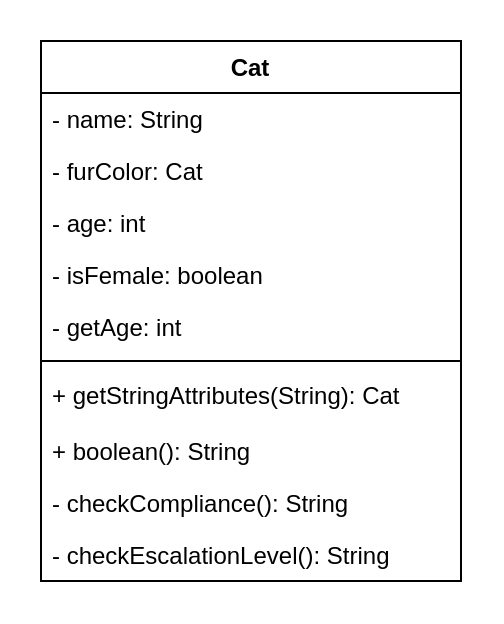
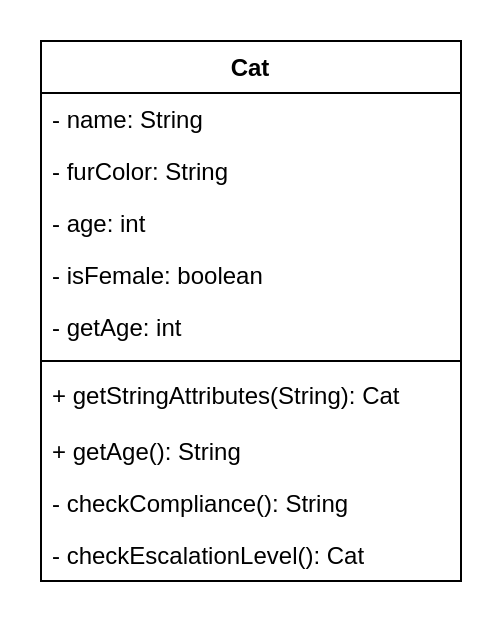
  <mxCell id="0" />
  <mxCell id="1" parent="0" />
  <mxCell id="2" value="Cat" style="swimlane;fontStyle=1;align=center;verticalAlign=top;childLayout=stackLayout;horizontal=1;startSize=26;horizontalStack=0;resizeParent=1;resizeParentMax=0;resizeLast=0;collapsible=1;marginBottom=0;" parent="1" vertex="1"><mxGeometry x="20" y="20" width="210" height="270" as="geometry" /></mxCell>
  <mxCell id="3" value="- name: String" style="text;strokeColor=none;fillColor=none;align=left;verticalAlign=top;spacingLeft=4;spacingRight=4;overflow=hidden;rotatable=0;points=[[0,0.5],[1,0.5]];portConstraint=eastwest;" parent="2" vertex="1"><mxGeometry y="26" width="210" height="26" as="geometry" /></mxCell>
- <mxCell id="4" value="- furColor: Cat" style="text;strokeColor=none;fillColor=none;align=left;verticalAlign=top;spacingLeft=4;spacingRight=4;overflow=hidden;rotatable=0;points=[[0,0.5],[1,0.5]];portConstraint=eastwest;" parent="2" vertex="1"><mxGeometry y="52" width="210" height="26" as="geometry" /></mxCell>
+ <mxCell id="4" value="- furColor: String" style="text;strokeColor=none;fillColor=none;align=left;verticalAlign=top;spacingLeft=4;spacingRight=4;overflow=hidden;rotatable=0;points=[[0,0.5],[1,0.5]];portConstraint=eastwest;" parent="2" vertex="1"><mxGeometry y="52" width="210" height="26" as="geometry" /></mxCell>
  <mxCell id="5" value="- age: int" style="text;strokeColor=none;fillColor=none;align=left;verticalAlign=top;spacingLeft=4;spacingRight=4;overflow=hidden;rotatable=0;points=[[0,0.5],[1,0.5]];portConstraint=eastwest;" parent="2" vertex="1"><mxGeometry y="78" width="210" height="26" as="geometry" /></mxCell>
  <mxCell id="6" value="- isFemale: boolean" style="text;strokeColor=none;fillColor=none;align=left;verticalAlign=top;spacingLeft=4;spacingRight=4;overflow=hidden;rotatable=0;points=[[0,0.5],[1,0.5]];portConstraint=eastwest;" parent="2" vertex="1"><mxGeometry y="104" width="210" height="26" as="geometry" /></mxCell>
  <mxCell id="7" value="- getAge: int" style="text;strokeColor=none;fillColor=none;align=left;verticalAlign=top;spacingLeft=4;spacingRight=4;overflow=hidden;rotatable=0;points=[[0,0.5],[1,0.5]];portConstraint=eastwest;" parent="2" vertex="1"><mxGeometry y="130" width="210" height="26" as="geometry" /></mxCell>
  <mxCell id="8" value="" style="line;strokeWidth=1;fillColor=none;align=left;verticalAlign=middle;spacingTop=-1;spacingLeft=3;spacingRight=3;rotatable=0;labelPosition=right;points=[];portConstraint=eastwest;" parent="2" vertex="1"><mxGeometry y="156" width="210" height="8" as="geometry" /></mxCell>
  <mxCell id="9" value="+ getStringAttributes(String): Cat" style="text;strokeColor=none;fillColor=none;align=left;verticalAlign=top;spacingLeft=4;spacingRight=4;overflow=hidden;rotatable=0;points=[[0,0.5],[1,0.5]];portConstraint=eastwest;" parent="2" vertex="1"><mxGeometry y="164" width="210" height="28" as="geometry" /></mxCell>
- <mxCell id="10" value="+ boolean(): String" style="text;strokeColor=none;fillColor=none;align=left;verticalAlign=top;spacingLeft=4;spacingRight=4;overflow=hidden;rotatable=0;points=[[0,0.5],[1,0.5]];portConstraint=eastwest;" parent="2" vertex="1"><mxGeometry y="192" width="210" height="26" as="geometry" /></mxCell>
+ <mxCell id="10" value="+ getAge(): String" style="text;strokeColor=none;fillColor=none;align=left;verticalAlign=top;spacingLeft=4;spacingRight=4;overflow=hidden;rotatable=0;points=[[0,0.5],[1,0.5]];portConstraint=eastwest;" parent="2" vertex="1"><mxGeometry y="192" width="210" height="26" as="geometry" /></mxCell>
  <mxCell id="11" value="- checkCompliance(): String" style="text;strokeColor=none;fillColor=none;align=left;verticalAlign=top;spacingLeft=4;spacingRight=4;overflow=hidden;rotatable=0;points=[[0,0.5],[1,0.5]];portConstraint=eastwest;" parent="2" vertex="1"><mxGeometry y="218" width="210" height="26" as="geometry" /></mxCell>
- <mxCell id="12" value="- checkEscalationLevel(): String" style="text;strokeColor=none;fillColor=none;align=left;verticalAlign=top;spacingLeft=4;spacingRight=4;overflow=hidden;rotatable=0;points=[[0,0.5],[1,0.5]];portConstraint=eastwest;" parent="2" vertex="1"><mxGeometry y="244" width="210" height="26" as="geometry" /></mxCell>
+ <mxCell id="12" value="- checkEscalationLevel(): Cat" style="text;strokeColor=none;fillColor=none;align=left;verticalAlign=top;spacingLeft=4;spacingRight=4;overflow=hidden;rotatable=0;points=[[0,0.5],[1,0.5]];portConstraint=eastwest;" parent="2" vertex="1"><mxGeometry y="244" width="210" height="26" as="geometry" /></mxCell>
